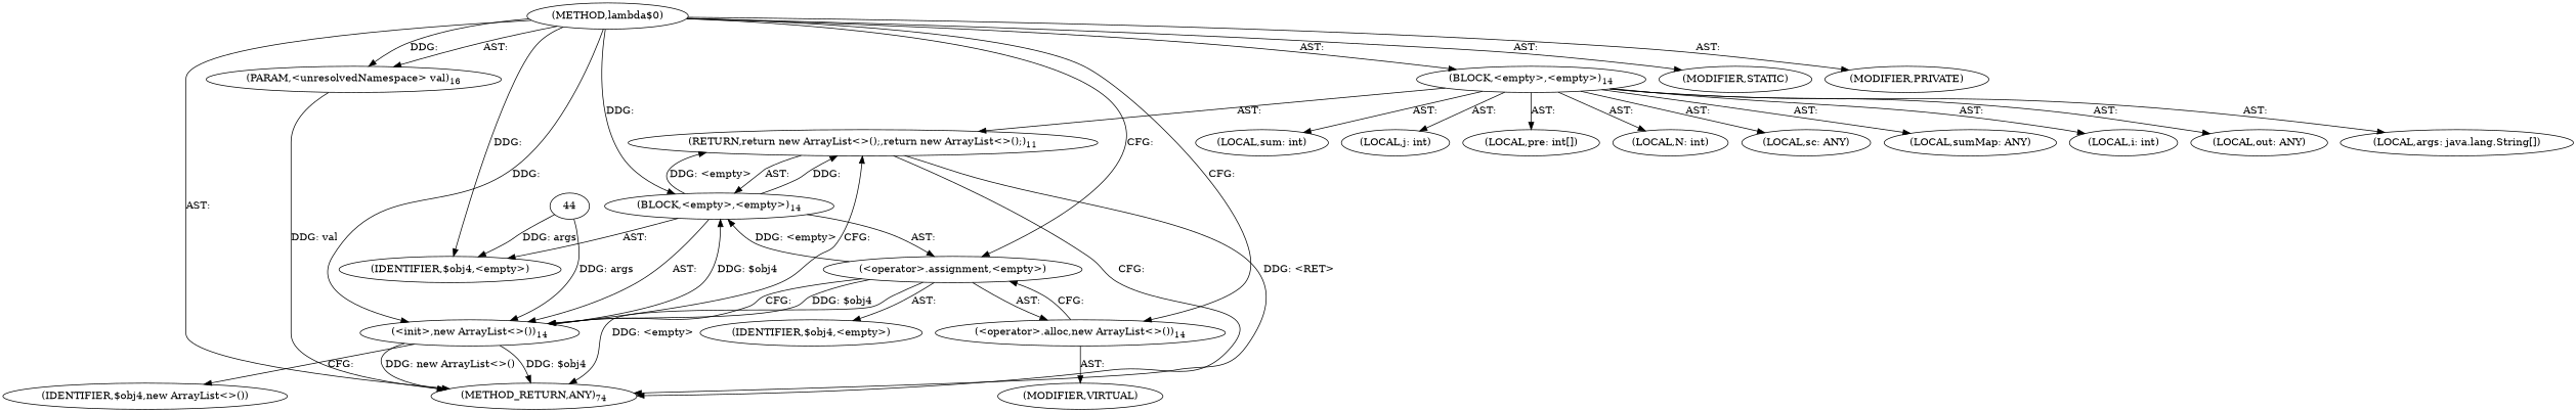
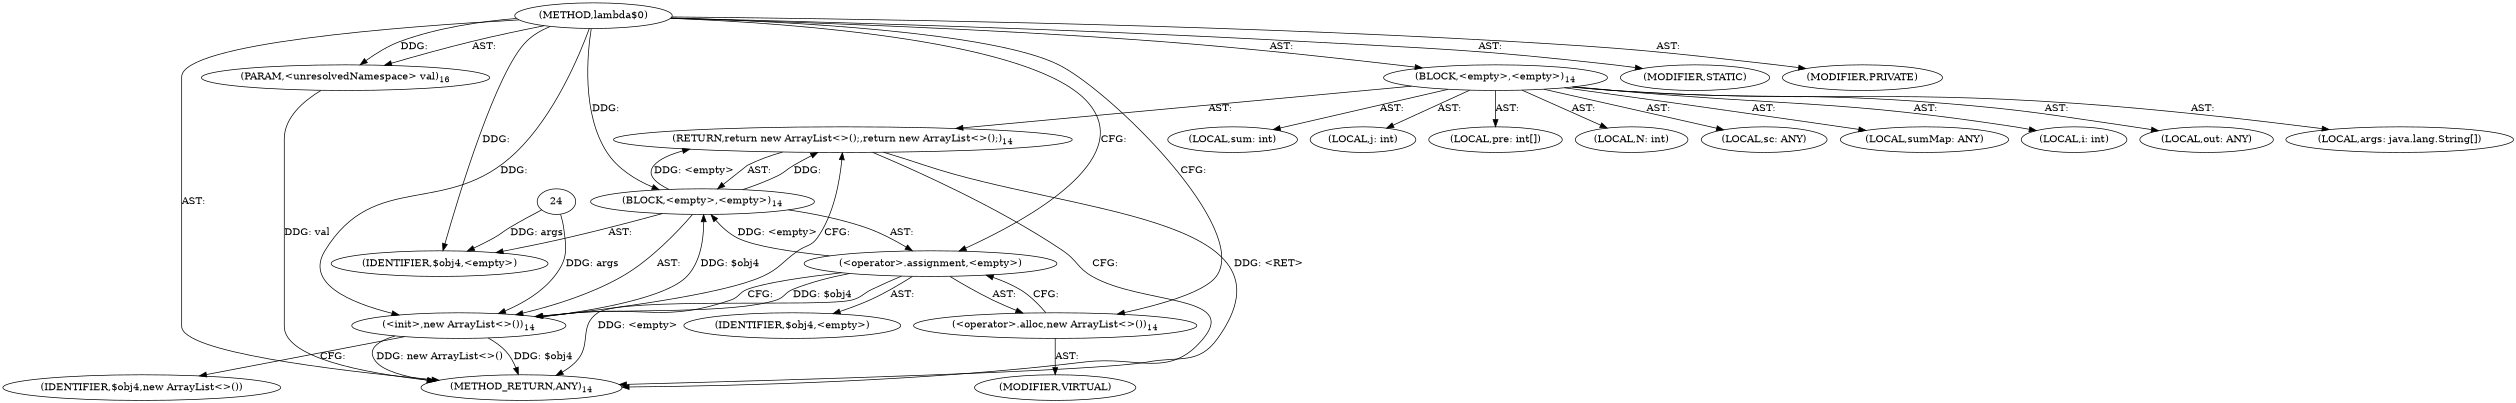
  digraph {
    n1 [label=<(METHOD,lambda$0)>]
    n2 [label=<(PARAM,&lt;unresolvedNamespace&gt; val)<SUB>16</SUB>>]
    n3 [label=<(BLOCK,&lt;empty&gt;,&lt;empty&gt;)<SUB>14</SUB>>]
    n4 [label=<(BLOCK,&lt;empty&gt;,&lt;empty&gt;)<SUB>14</SUB>>]
    n5 [label=<(&lt;operator&gt;.assignment,&lt;empty&gt;)>]
    n6 [label=<(&lt;operator&gt;.alloc,new ArrayList&lt;&gt;())<SUB>14</SUB>>]
    n7 [label=<(&lt;init&gt;,new ArrayList&lt;&gt;())<SUB>14</SUB>>]
    n8 [label=<(IDENTIFIER,$obj4,&lt;empty&gt;)>]
-   n9 [label=<(METHOD_RETURN,ANY)<SUB>74</SUB>>]
+   n9 [label=<(METHOD_RETURN,ANY)<SUB>14</SUB>>]
    n10 [label=<(MODIFIER,STATIC)>]
    n11 [label=<(MODIFIER,PRIVATE)>]
    n12 [label=<(LOCAL,sum: int)>]
    n13 [label=<(LOCAL,j: int)>]
    n14 [label=<(LOCAL,pre: int[])>]
    n15 [label=<(LOCAL,N: int)>]
    n16 [label=<(LOCAL,sc: ANY)>]
    n17 [label=<(LOCAL,sumMap: ANY)>]
    n18 [label=<(LOCAL,i: int)>]
    n19 [label=<(LOCAL,out: ANY)>]
    n20 [label=<(LOCAL,args: java.lang.String[])>]
-   n21 [label=<(RETURN,return new ArrayList&lt;&gt;();,return new ArrayList&lt;&gt;();)<SUB>11</SUB>>]
+   n21 [label=<(RETURN,return new ArrayList&lt;&gt;();,return new ArrayList&lt;&gt;();)<SUB>14</SUB>>]
    n22 [label=<(IDENTIFIER,$obj4,&lt;empty&gt;)>]
    n23 [label=<(MODIFIER,VIRTUAL)>]
    n24 [label=<(IDENTIFIER,$obj4,new ArrayList&lt;&gt;())>]
-   24 [label=44]
+   24
    n1 -> n2 [label="AST: "]
    n1 -> n2 [label="DDG: "]
    n1 -> n3 [label="AST: "]
    n1 -> n4 [label="DDG: "]
    n1 -> n5 [label="CFG: "]
    n1 -> n6 [label="CFG: "]
    n1 -> n7 [label="DDG: "]
    n1 -> n8 [label="DDG: "]
    n1 -> n9 [label="AST: "]
    n1 -> n10 [label="AST: "]
    n1 -> n11 [label="AST: "]
    n2 -> n9 [label="DDG: val"]
    n3 -> n12 [label="AST: "]
    n3 -> n13 [label="AST: "]
    n3 -> n14 [label="AST: "]
    n3 -> n15 [label="AST: "]
    n3 -> n16 [label="AST: "]
    n3 -> n17 [label="AST: "]
    n3 -> n18 [label="AST: "]
    n3 -> n19 [label="AST: "]
    n3 -> n20 [label="AST: "]
    n3 -> n21 [label="AST: "]
    n4 -> n5 [label="AST: "]
    n4 -> n7 [label="AST: "]
    n4 -> n8 [label="AST: "]
    n4 -> n21 [label="DDG: "]
    n4 -> n21 [label="DDG: &lt;empty&gt;"]
    n5 -> n4 [label="DDG: &lt;empty&gt;"]
    n5 -> n6 [label="AST: "]
    n5 -> n7 [label="CFG: "]
    n5 -> n7 [label="DDG: $obj4"]
    n5 -> n9 [label="DDG: &lt;empty&gt;"]
    n5 -> n22 [label="AST: "]
    n6 -> n5 [label="CFG: "]
    n6 -> n23 [label="AST: "]
    n7 -> n4 [label="DDG: $obj4"]
    n7 -> n9 [label="DDG: $obj4"]
    n7 -> n9 [label="DDG: new ArrayList&lt;&gt;()"]
    n7 -> n21 [label="CFG: "]
    n7 -> n24 [label="CFG: "]
    n21 -> n4 [label="AST: "]
    n21 -> n9 [label="CFG: "]
    n21 -> n9 [label="DDG: &lt;RET&gt;"]
    24 -> n7 [label="DDG: args"]
    24 -> n8 [label="DDG: args"]
  }
